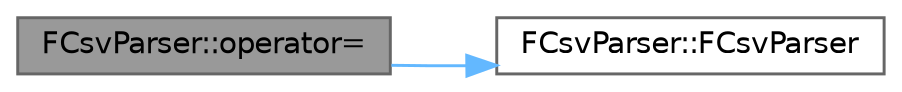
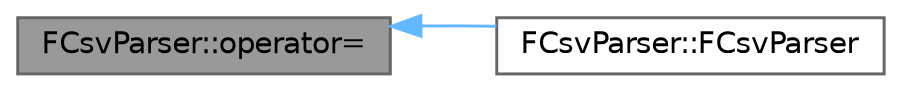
  digraph {
    rankdir=LR
    node [fontname=Helvetica fontsize=10 shape=box style=filled]
    n1 [color=gray40 fillcolor=grey60 fontcolor=black height=0.2 label="FCsvParser::operator=" width=0.4]
    n2 [color=grey40 fillcolor=white height=0.2 label="FCsvParser::FCsvParser" width=0.4]
-   n1 -> n2 [color=steelblue1 fontname=Helvetica fontsize=10 labelfontname=Helvetica labelfontsize=10 style=solid]
+   n2 -> n1 [color=steelblue1 fontname=Helvetica fontsize=10 labelfontname=Helvetica labelfontsize=10 style=solid]
  }
